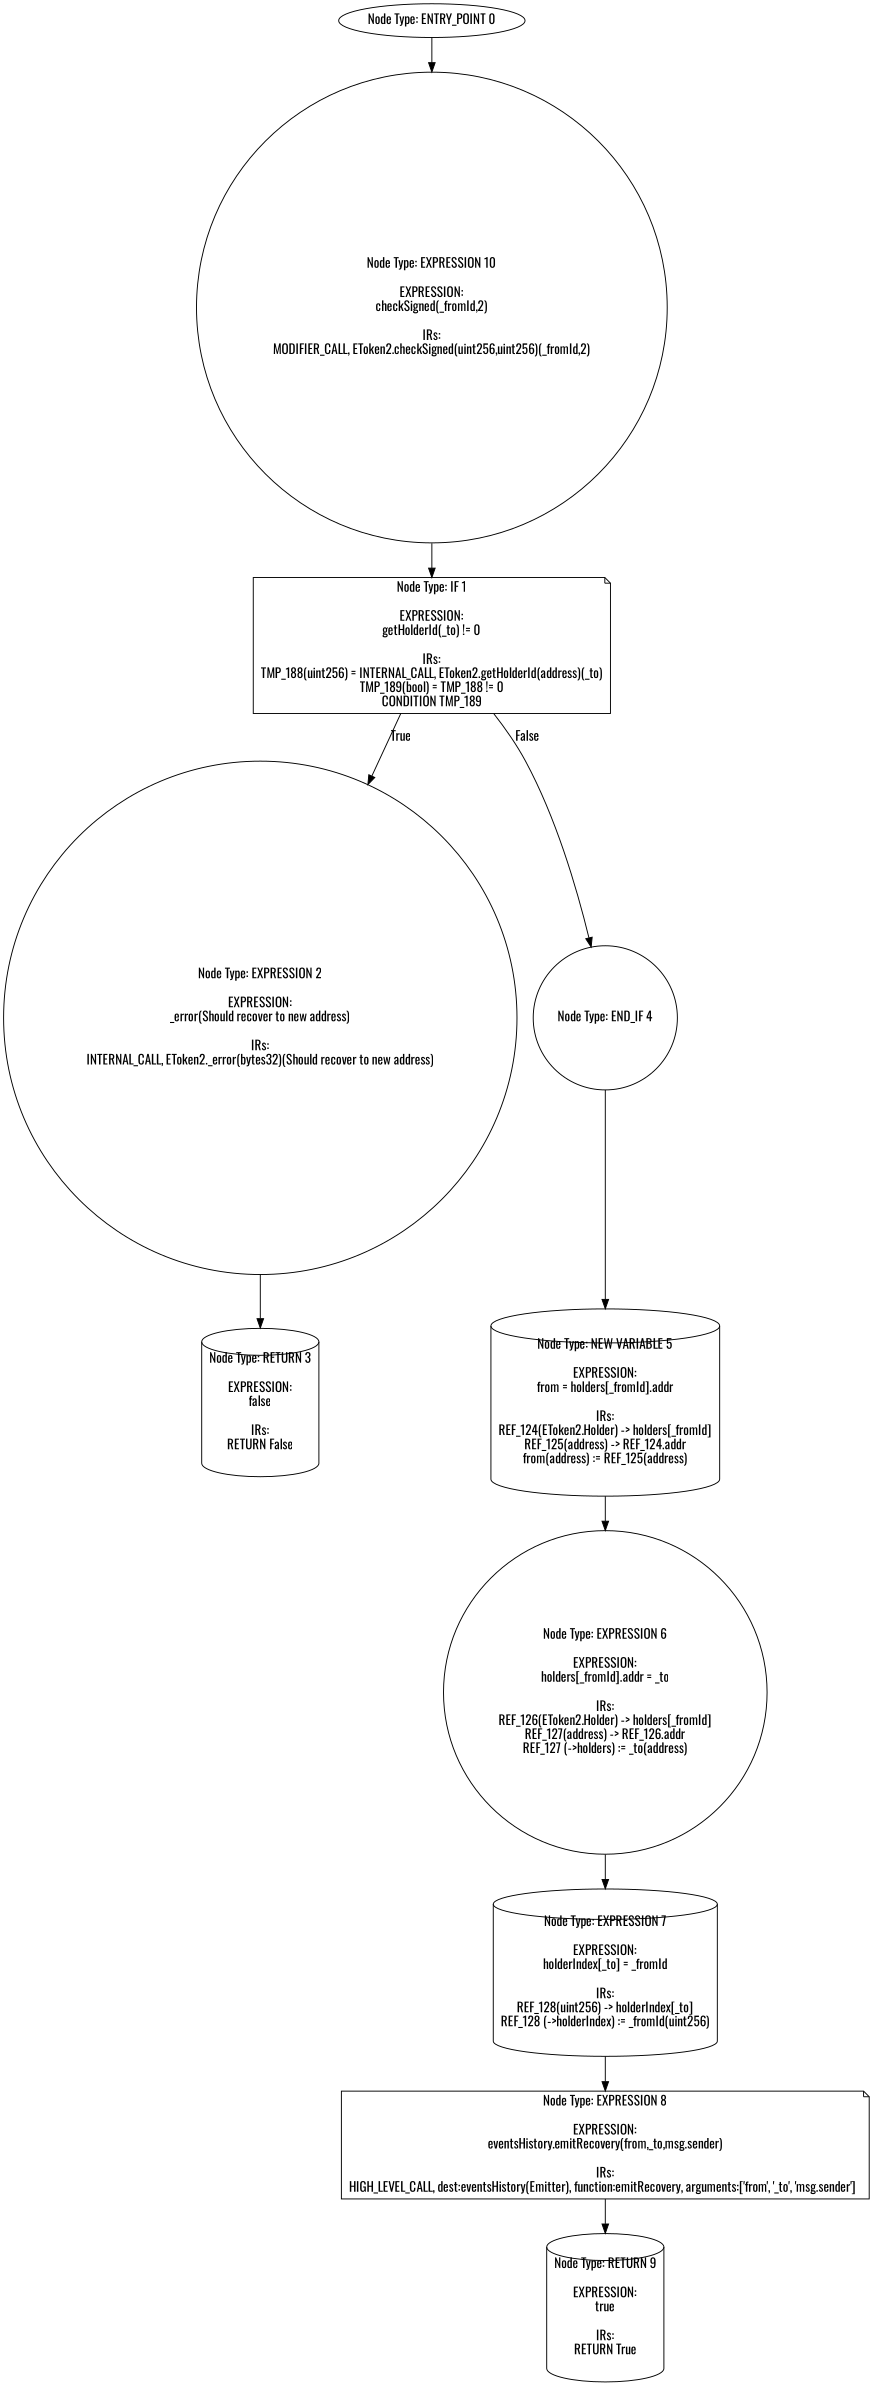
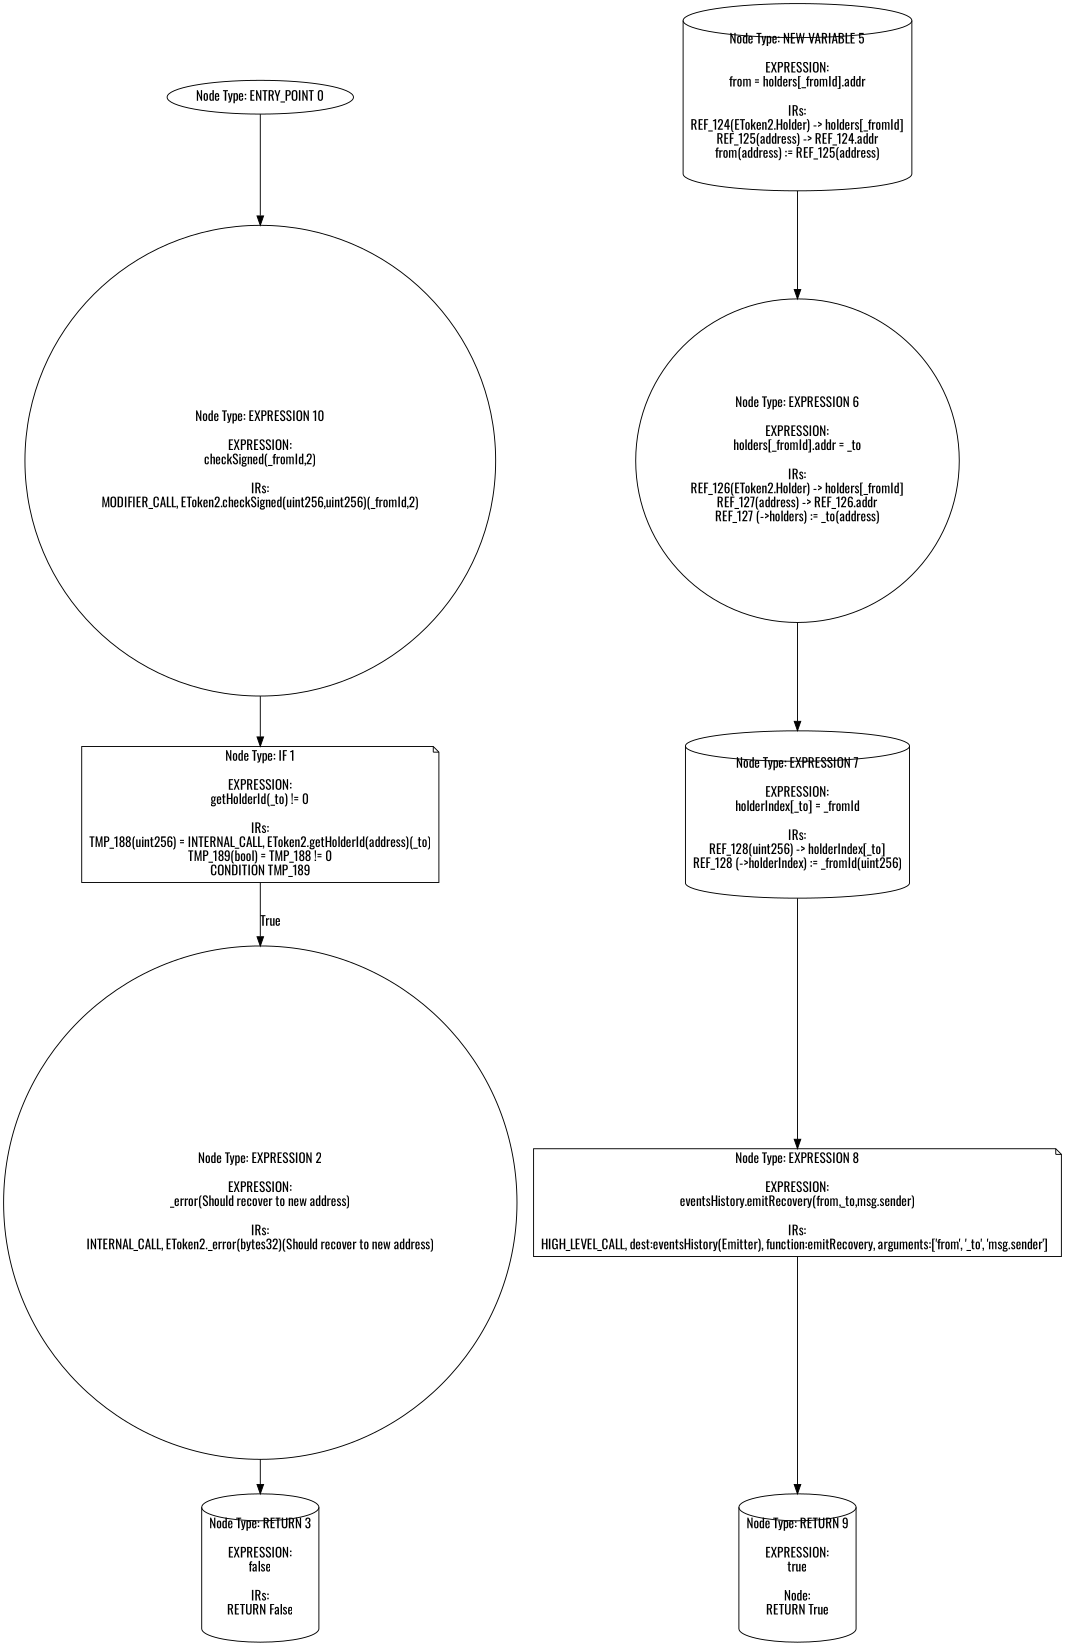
  digraph {
    fontname=Oswald
    node [fontname=Oswald shape=circle]
    edge [fontname=Oswald]
    n1 [label="Node Type: ENTRY_POINT 0\n" shape=ellipse]
    n2 [label="Node Type: EXPRESSION 10\n\nEXPRESSION:\ncheckSigned(_fromId,2)\n\nIRs:\nMODIFIER_CALL, EToken2.checkSigned(uint256,uint256)(_fromId,2)"]
    n3 [label="Node Type: IF 1\n\nEXPRESSION:\ngetHolderId(_to) != 0\n\nIRs:\nTMP_188(uint256) = INTERNAL_CALL, EToken2.getHolderId(address)(_to)\nTMP_189(bool) = TMP_188 != 0\nCONDITION TMP_189" shape=note]
    n4 [label="Node Type: EXPRESSION 2\n\nEXPRESSION:\n_error(Should recover to new address)\n\nIRs:\nINTERNAL_CALL, EToken2._error(bytes32)(Should recover to new address)"]
-   n5 [label="Node Type: END_IF 4\n"]
    n6 [label="Node Type: RETURN 3\n\nEXPRESSION:\nfalse\n\nIRs:\nRETURN False" shape=cylinder]
    n7 [label="Node Type: NEW VARIABLE 5\n\nEXPRESSION:\nfrom = holders[_fromId].addr\n\nIRs:\nREF_124(EToken2.Holder) -> holders[_fromId]\nREF_125(address) -> REF_124.addr\nfrom(address) := REF_125(address)" shape=cylinder]
    n8 [label="Node Type: EXPRESSION 6\n\nEXPRESSION:\nholders[_fromId].addr = _to\n\nIRs:\nREF_126(EToken2.Holder) -> holders[_fromId]\nREF_127(address) -> REF_126.addr\nREF_127 (->holders) := _to(address)"]
    n9 [label="Node Type: EXPRESSION 7\n\nEXPRESSION:\nholderIndex[_to] = _fromId\n\nIRs:\nREF_128(uint256) -> holderIndex[_to]\nREF_128 (->holderIndex) := _fromId(uint256)" shape=cylinder]
    n10 [label="Node Type: EXPRESSION 8\n\nEXPRESSION:\neventsHistory.emitRecovery(from,_to,msg.sender)\n\nIRs:\nHIGH_LEVEL_CALL, dest:eventsHistory(Emitter), function:emitRecovery, arguments:['from', '_to', 'msg.sender']  " shape=note]
-   n11 [label="Node Type: RETURN 9\n\nEXPRESSION:\ntrue\n\nIRs:\nRETURN True" shape=cylinder]
+   n11 [label="Node Type: RETURN 9\n\nEXPRESSION:\ntrue\n\nNode:\nRETURN True" shape=cylinder]
    n1 -> n2
    n2 -> n3
    n3 -> n4 [label=True]
-   n3 -> n5 [label=False]
    n4 -> n6
-   n5 -> n7
    n7 -> n8
    n8 -> n9
    n9 -> n10
    n10 -> n11
  }
